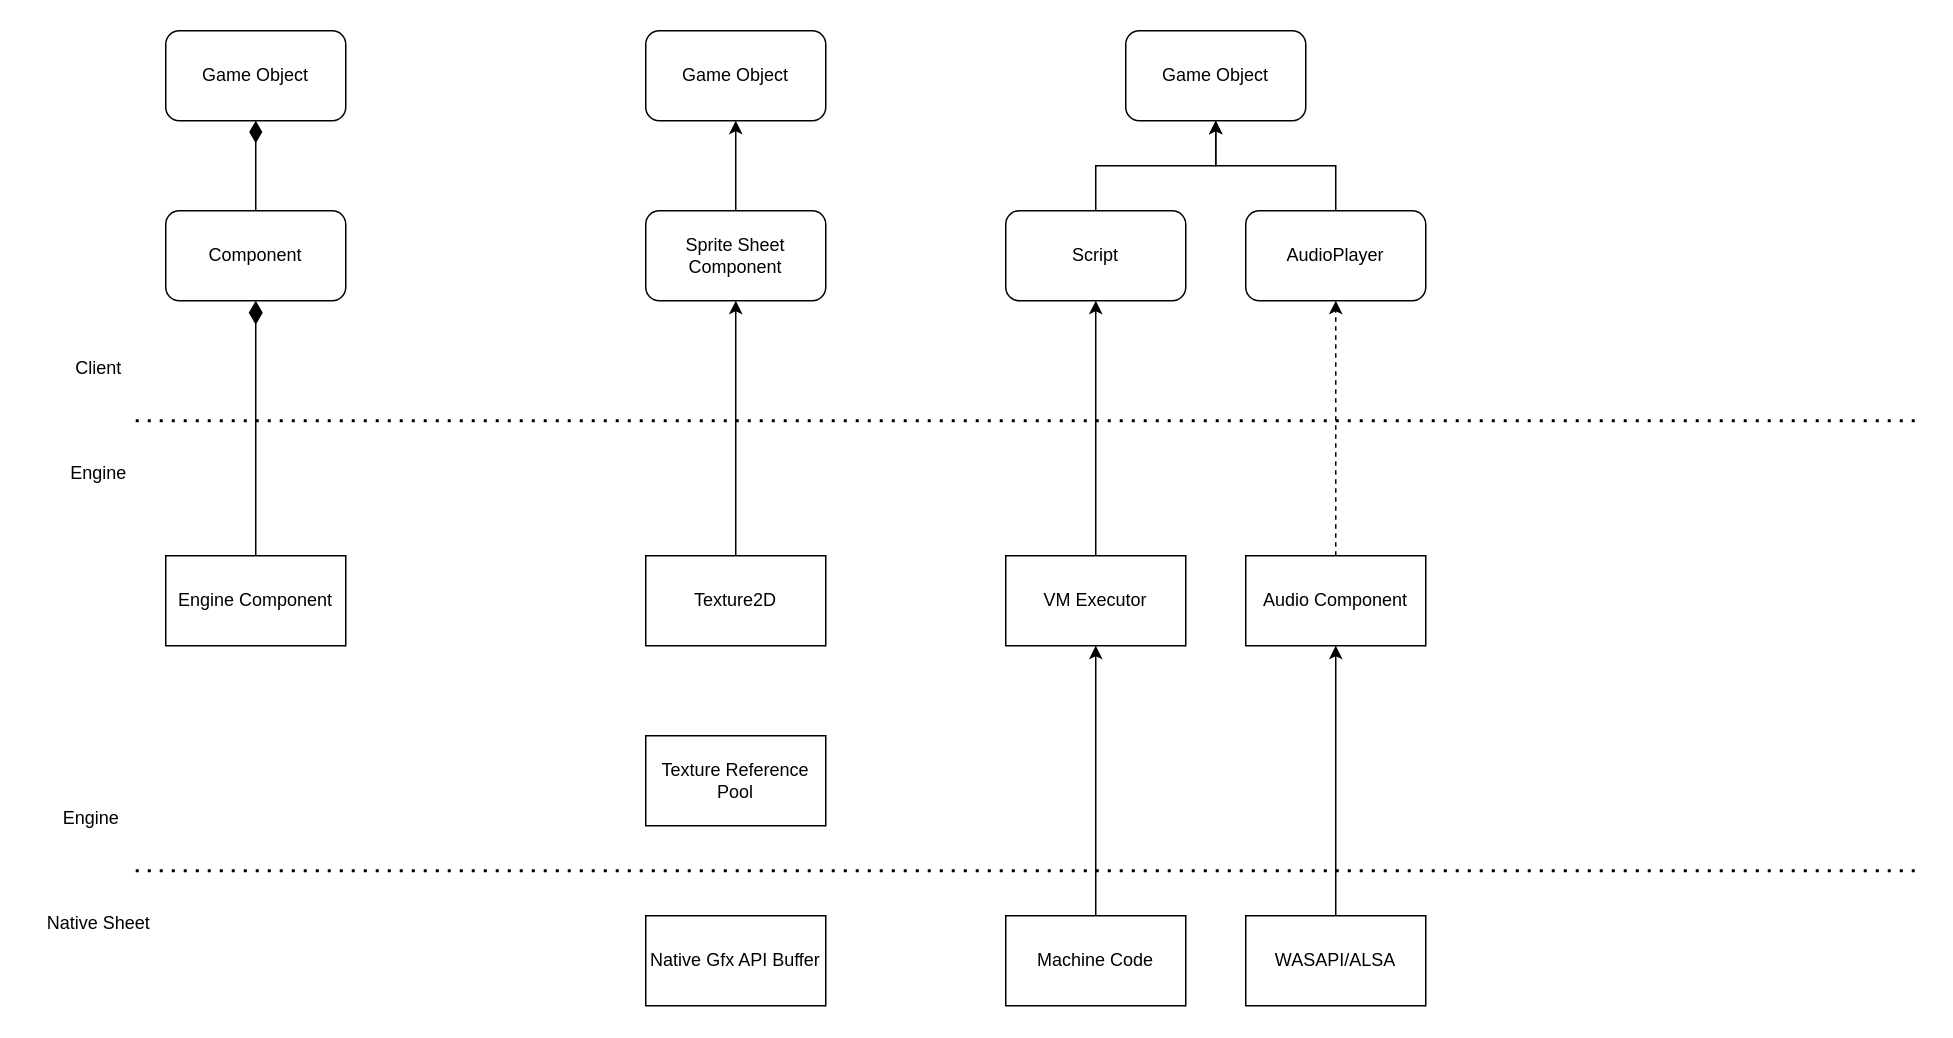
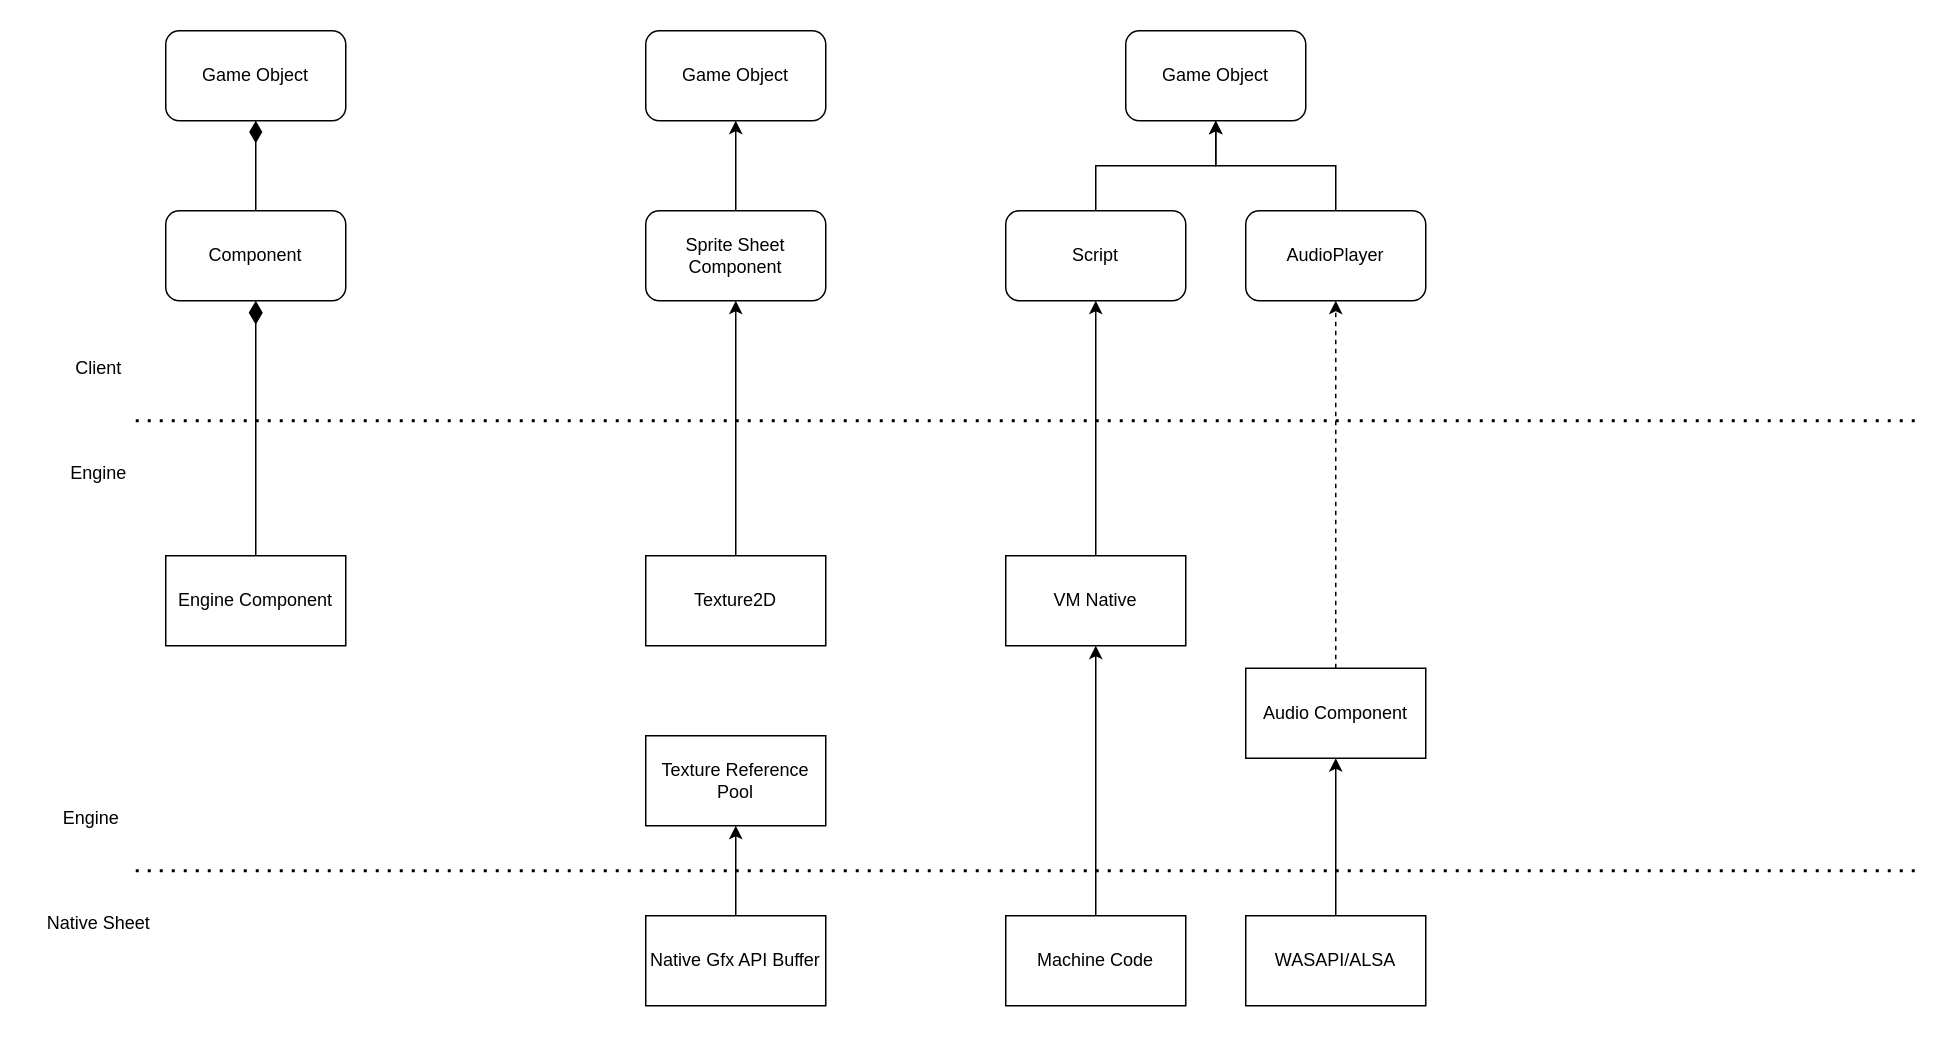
  <mxCell id="0" />
  <mxCell id="1" parent="0" />
  <mxCell id="2" value="" style="endArrow=none;dashed=1;html=1;dashPattern=1 3;strokeWidth=2;rounded=0;" edge="1" parent="1"><mxGeometry width="50" height="50" relative="1" as="geometry"><mxPoint x="90" y="280" as="sourcePoint" /><mxPoint x="1280" y="280" as="targetPoint" /></mxGeometry></mxCell>
  <mxCell id="3" value="Client" style="text;html=1;align=center;verticalAlign=middle;resizable=0;points=[];autosize=1;strokeColor=none;fillColor=none;" vertex="1" parent="1"><mxGeometry x="40" y="230" width="50" height="30" as="geometry" /></mxCell>
  <mxCell id="4" value="Engine" style="text;html=1;align=center;verticalAlign=middle;resizable=0;points=[];autosize=1;strokeColor=none;fillColor=none;" vertex="1" parent="1"><mxGeometry x="35" y="300" width="60" height="30" as="geometry" /></mxCell>
  <mxCell id="5" value="Game Object" style="rounded=1;whiteSpace=wrap;html=1;" vertex="1" parent="1"><mxGeometry x="110" y="20" width="120" height="60" as="geometry" /></mxCell>
  <mxCell id="6" style="edgeStyle=orthogonalEdgeStyle;rounded=0;orthogonalLoop=1;jettySize=auto;html=1;entryX=0.5;entryY=1;entryDx=0;entryDy=0;endArrow=diamondThin;endFill=1;endSize=12;" edge="1" parent="1" source="7" target="5"><mxGeometry relative="1" as="geometry" /></mxCell>
  <mxCell id="7" value="Component" style="rounded=1;whiteSpace=wrap;html=1;" vertex="1" parent="1"><mxGeometry x="110" y="140" width="120" height="60" as="geometry" /></mxCell>
  <mxCell id="8" style="edgeStyle=orthogonalEdgeStyle;rounded=0;orthogonalLoop=1;jettySize=auto;html=1;entryX=0.5;entryY=1;entryDx=0;entryDy=0;endArrow=diamondThin;endFill=1;startSize=10;endSize=13;" edge="1" parent="1" source="9" target="7"><mxGeometry relative="1" as="geometry" /></mxCell>
  <mxCell id="9" value="Engine Component" style="rounded=0;whiteSpace=wrap;html=1;" vertex="1" parent="1"><mxGeometry x="110" y="370" width="120" height="60" as="geometry" /></mxCell>
  <mxCell id="10" value="Game Object" style="rounded=1;whiteSpace=wrap;html=1;" vertex="1" parent="1"><mxGeometry x="430" y="20" width="120" height="60" as="geometry" /></mxCell>
  <mxCell id="11" style="edgeStyle=orthogonalEdgeStyle;rounded=0;orthogonalLoop=1;jettySize=auto;html=1;entryX=0.5;entryY=1;entryDx=0;entryDy=0;" edge="1" parent="1" source="12" target="10"><mxGeometry relative="1" as="geometry" /></mxCell>
  <mxCell id="12" value="Sprite Sheet Component" style="rounded=1;whiteSpace=wrap;html=1;" vertex="1" parent="1"><mxGeometry x="430" y="140" width="120" height="60" as="geometry" /></mxCell>
  <mxCell id="13" style="edgeStyle=orthogonalEdgeStyle;rounded=0;orthogonalLoop=1;jettySize=auto;html=1;entryX=0.5;entryY=1;entryDx=0;entryDy=0;" edge="1" parent="1" source="14" target="12"><mxGeometry relative="1" as="geometry"><Array as="points"><mxPoint x="490" y="360" /><mxPoint x="490" y="360" /></Array></mxGeometry></mxCell>
  <mxCell id="14" value="Texture2D" style="rounded=0;whiteSpace=wrap;html=1;" vertex="1" parent="1"><mxGeometry x="430" y="370" width="120" height="60" as="geometry" /></mxCell>
  <mxCell id="15" value="Texture Reference Pool" style="rounded=0;whiteSpace=wrap;html=1;" vertex="1" parent="1"><mxGeometry x="430" y="490" width="120" height="60" as="geometry" /></mxCell>
+ <mxCell id="16" style="edgeStyle=orthogonalEdgeStyle;rounded=0;orthogonalLoop=1;jettySize=auto;html=1;entryX=0.5;entryY=1;entryDx=0;entryDy=0;" edge="1" parent="1" source="17" target="15"><mxGeometry relative="1" as="geometry" /></mxCell>
  <mxCell id="17" value="Native Gfx API Buffer" style="rounded=0;whiteSpace=wrap;html=1;" vertex="1" parent="1"><mxGeometry x="430" y="610" width="120" height="60" as="geometry" /></mxCell>
  <mxCell id="18" value="Game Object" style="rounded=1;whiteSpace=wrap;html=1;" vertex="1" parent="1"><mxGeometry x="750" y="20" width="120" height="60" as="geometry" /></mxCell>
  <mxCell id="19" style="edgeStyle=orthogonalEdgeStyle;rounded=0;orthogonalLoop=1;jettySize=auto;html=1;entryX=0.5;entryY=1;entryDx=0;entryDy=0;" edge="1" parent="1" source="20" target="18"><mxGeometry relative="1" as="geometry" /></mxCell>
  <mxCell id="20" value="Script" style="rounded=1;whiteSpace=wrap;html=1;" vertex="1" parent="1"><mxGeometry x="670" y="140" width="120" height="60" as="geometry" /></mxCell>
  <mxCell id="21" style="edgeStyle=orthogonalEdgeStyle;rounded=0;orthogonalLoop=1;jettySize=auto;html=1;entryX=0.5;entryY=1;entryDx=0;entryDy=0;" edge="1" parent="1" source="22" target="18"><mxGeometry relative="1" as="geometry" /></mxCell>
  <mxCell id="22" value="AudioPlayer" style="rounded=1;whiteSpace=wrap;html=1;" vertex="1" parent="1"><mxGeometry x="830" y="140" width="120" height="60" as="geometry" /></mxCell>
  <mxCell id="23" style="edgeStyle=orthogonalEdgeStyle;rounded=0;orthogonalLoop=1;jettySize=auto;html=1;" edge="1" parent="1" source="24" target="20"><mxGeometry relative="1" as="geometry" /></mxCell>
- <mxCell id="24" value="VM Executor" style="rounded=0;whiteSpace=wrap;html=1;" vertex="1" parent="1"><mxGeometry x="670" y="370" width="120" height="60" as="geometry" /></mxCell>
+ <mxCell id="24" value="VM Native" style="rounded=0;whiteSpace=wrap;html=1;" vertex="1" parent="1"><mxGeometry x="670" y="370" width="120" height="60" as="geometry" /></mxCell>
  <mxCell id="25" style="edgeStyle=orthogonalEdgeStyle;rounded=0;orthogonalLoop=1;jettySize=auto;html=1;entryX=0.5;entryY=1;entryDx=0;entryDy=0;dashed=1;" edge="1" parent="1" source="26" target="22"><mxGeometry relative="1" as="geometry" /></mxCell>
- <mxCell id="26" value="Audio Component" style="rounded=0;whiteSpace=wrap;html=1;" vertex="1" parent="1"><mxGeometry x="830" y="370" width="120" height="60" as="geometry" /></mxCell>
+ <mxCell id="26" value="Audio Component" style="rounded=0;whiteSpace=wrap;html=1;" vertex="1" parent="1"><mxGeometry x="830" y="445" width="120" height="60" as="geometry" /></mxCell>
  <mxCell id="27" style="edgeStyle=orthogonalEdgeStyle;rounded=0;orthogonalLoop=1;jettySize=auto;html=1;entryX=0.5;entryY=1;entryDx=0;entryDy=0;" edge="1" parent="1" source="28" target="26"><mxGeometry relative="1" as="geometry" /></mxCell>
  <mxCell id="28" value="WASAPI/ALSA" style="rounded=0;whiteSpace=wrap;html=1;" vertex="1" parent="1"><mxGeometry x="830" y="610" width="120" height="60" as="geometry" /></mxCell>
  <mxCell id="29" style="edgeStyle=orthogonalEdgeStyle;rounded=0;orthogonalLoop=1;jettySize=auto;html=1;entryX=0.5;entryY=1;entryDx=0;entryDy=0;" edge="1" parent="1" source="30" target="24"><mxGeometry relative="1" as="geometry" /></mxCell>
  <mxCell id="30" value="Machine Code" style="rounded=0;whiteSpace=wrap;html=1;" vertex="1" parent="1"><mxGeometry x="670" y="610" width="120" height="60" as="geometry" /></mxCell>
  <mxCell id="31" value="" style="endArrow=none;dashed=1;html=1;dashPattern=1 3;strokeWidth=2;rounded=0;" edge="1" parent="1"><mxGeometry width="50" height="50" relative="1" as="geometry"><mxPoint x="90" y="580" as="sourcePoint" /><mxPoint x="1280" y="580" as="targetPoint" /></mxGeometry></mxCell>
  <mxCell id="32" value="Engine" style="text;html=1;align=center;verticalAlign=middle;resizable=0;points=[];autosize=1;strokeColor=none;fillColor=none;" vertex="1" parent="1"><mxGeometry x="30" y="530" width="60" height="30" as="geometry" /></mxCell>
  <mxCell id="33" value="Native Sheet" style="text;html=1;align=center;verticalAlign=middle;resizable=0;points=[];autosize=1;strokeColor=none;fillColor=none;" vertex="1" parent="1"><mxGeometry x="20" y="600" width="90" height="30" as="geometry" /></mxCell>
